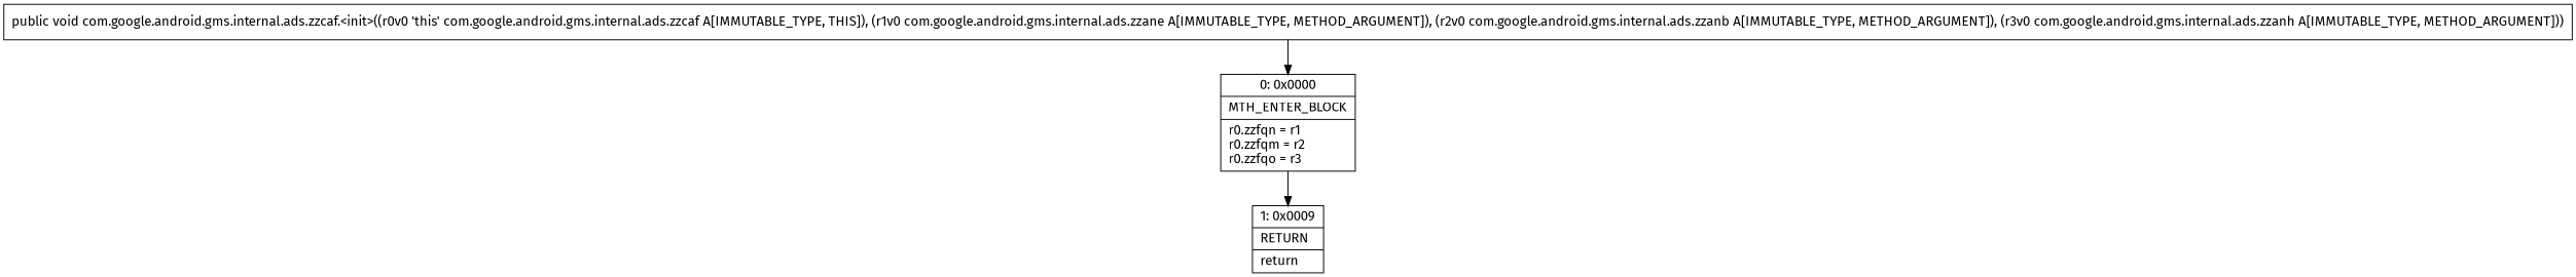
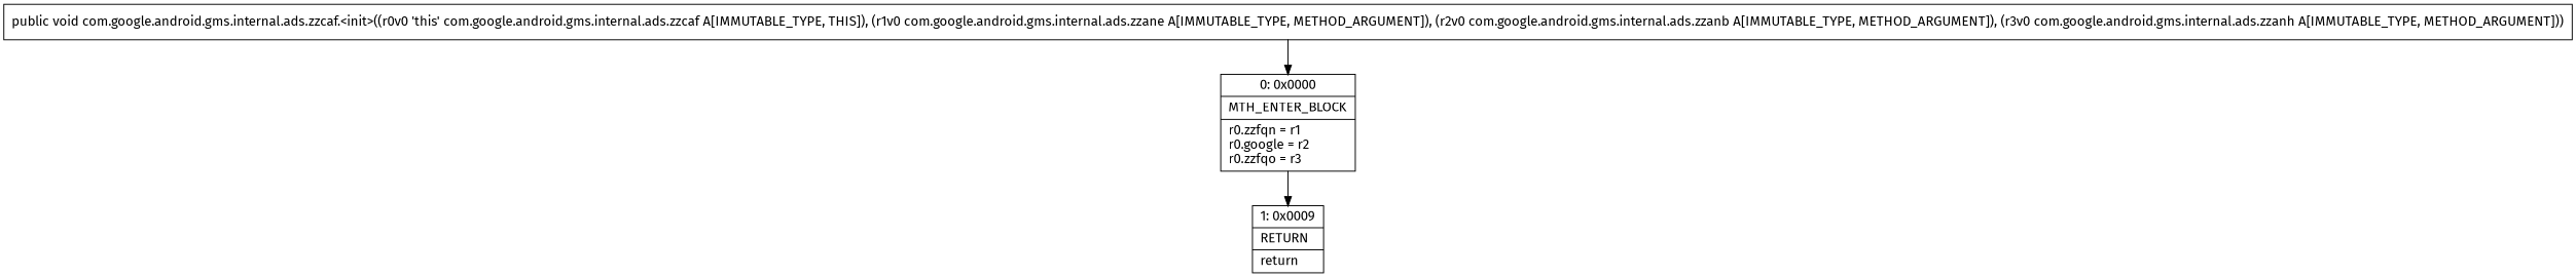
  digraph {
    fontname="Fira Sans"
    node [shape=record fontname="Fira Sans"]
    edge [fontname="Fira Sans"]
-   n1 [label="{0\:\ 0x0000|MTH_ENTER_BLOCK\l|r0.zzfqn = r1\lr0.zzfqm = r2\lr0.zzfqo = r3\l}"]
+   n1 [label="{0\:\ 0x0000|MTH_ENTER_BLOCK\l|r0.zzfqn = r1\lr0.google = r2\lr0.zzfqo = r3\l}"]
    n2 [label="{1\:\ 0x0009|RETURN\l|return\l}"]
    n3 [label="{public void com.google.android.gms.internal.ads.zzcaf.\<init\>((r0v0 'this' com.google.android.gms.internal.ads.zzcaf A[IMMUTABLE_TYPE, THIS]), (r1v0 com.google.android.gms.internal.ads.zzane A[IMMUTABLE_TYPE, METHOD_ARGUMENT]), (r2v0 com.google.android.gms.internal.ads.zzanb A[IMMUTABLE_TYPE, METHOD_ARGUMENT]), (r3v0 com.google.android.gms.internal.ads.zzanh A[IMMUTABLE_TYPE, METHOD_ARGUMENT])) }"]
    n1 -> n2
    n3 -> n1
  }
